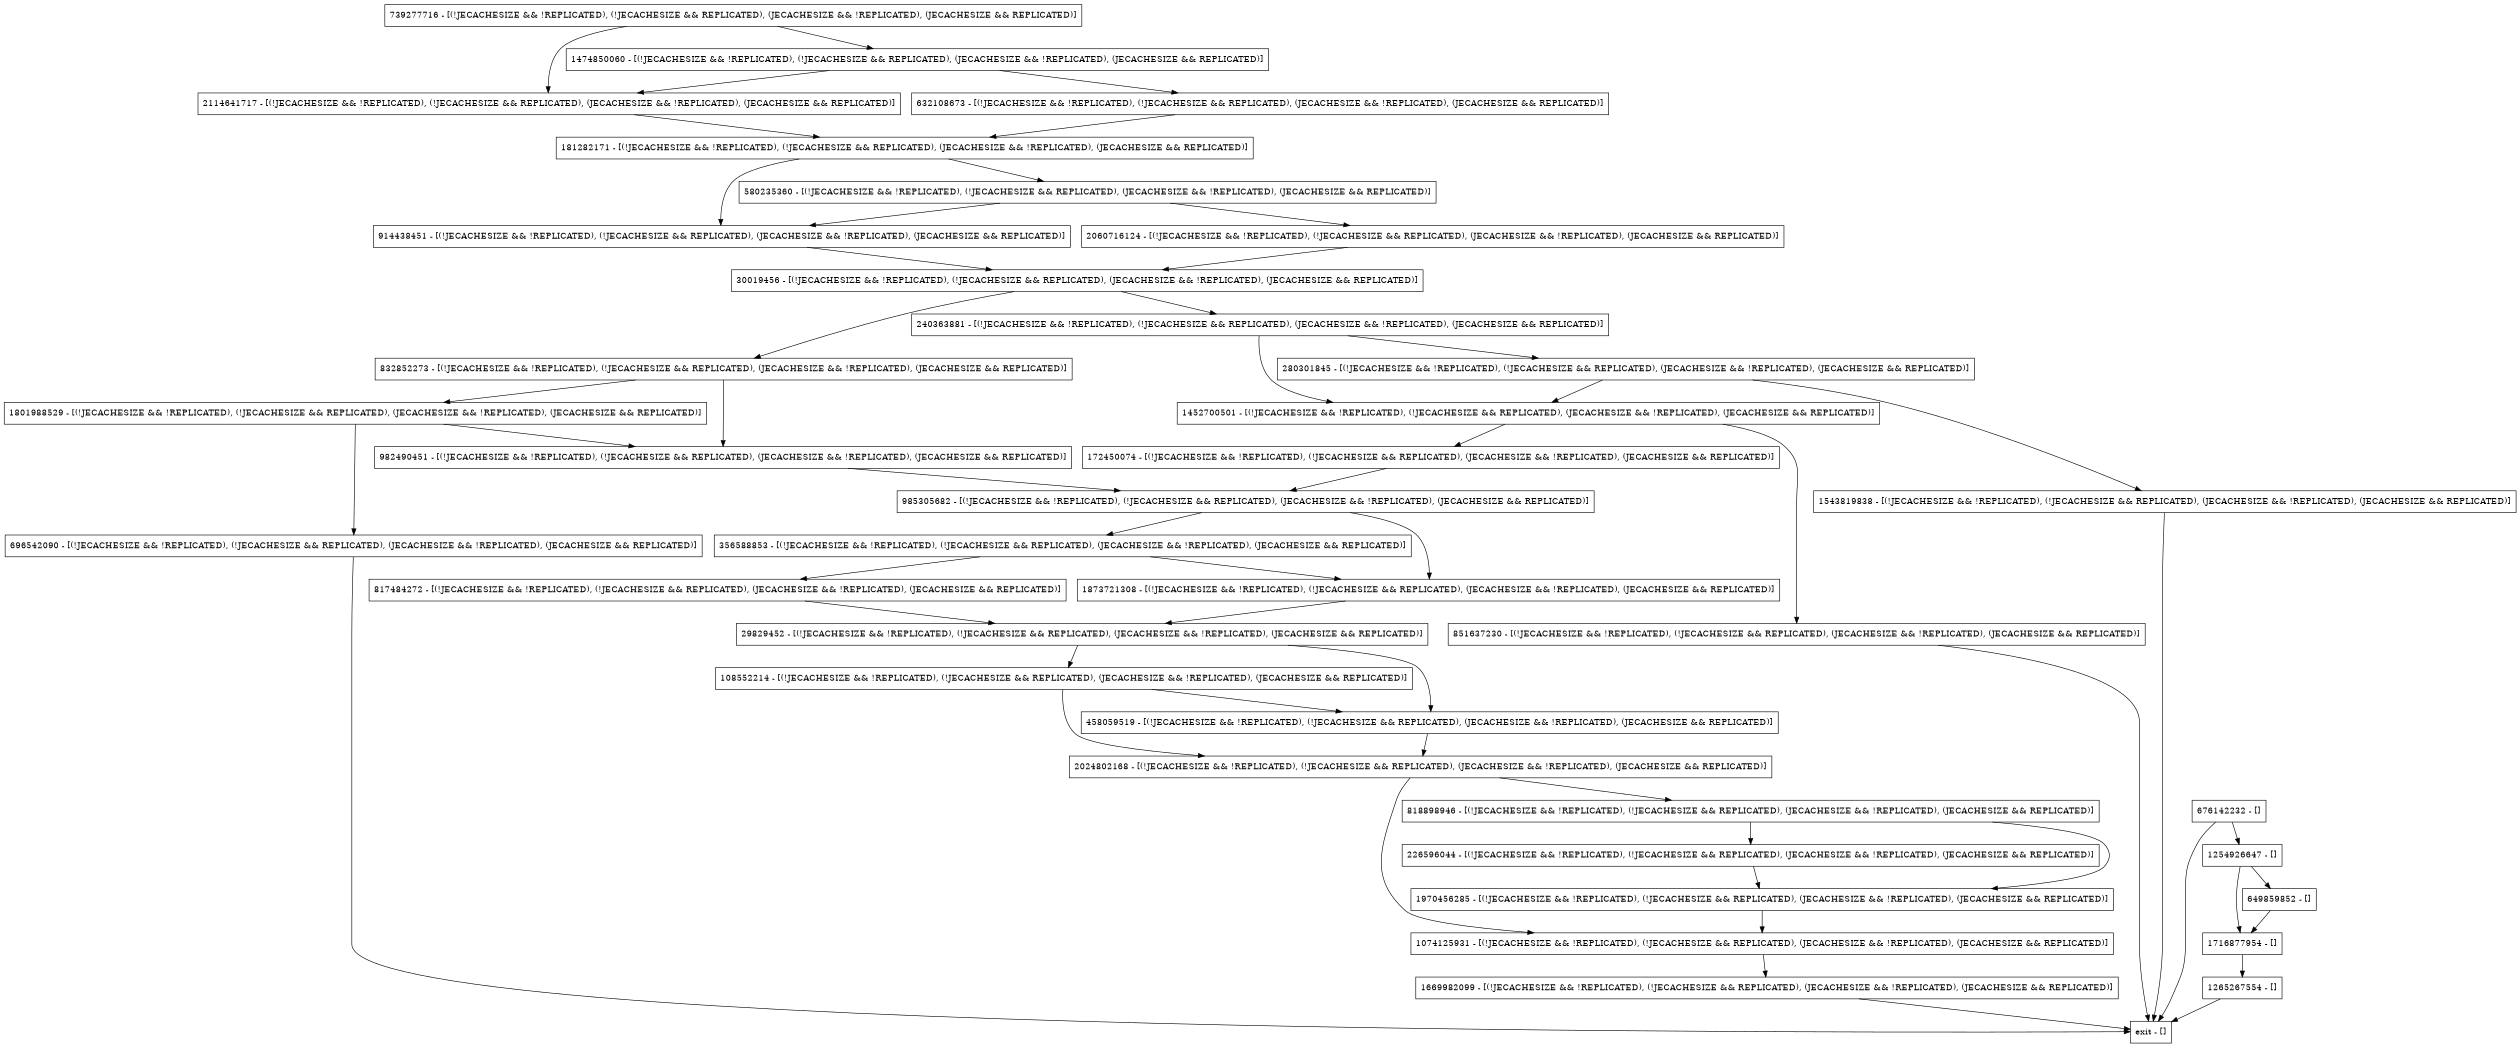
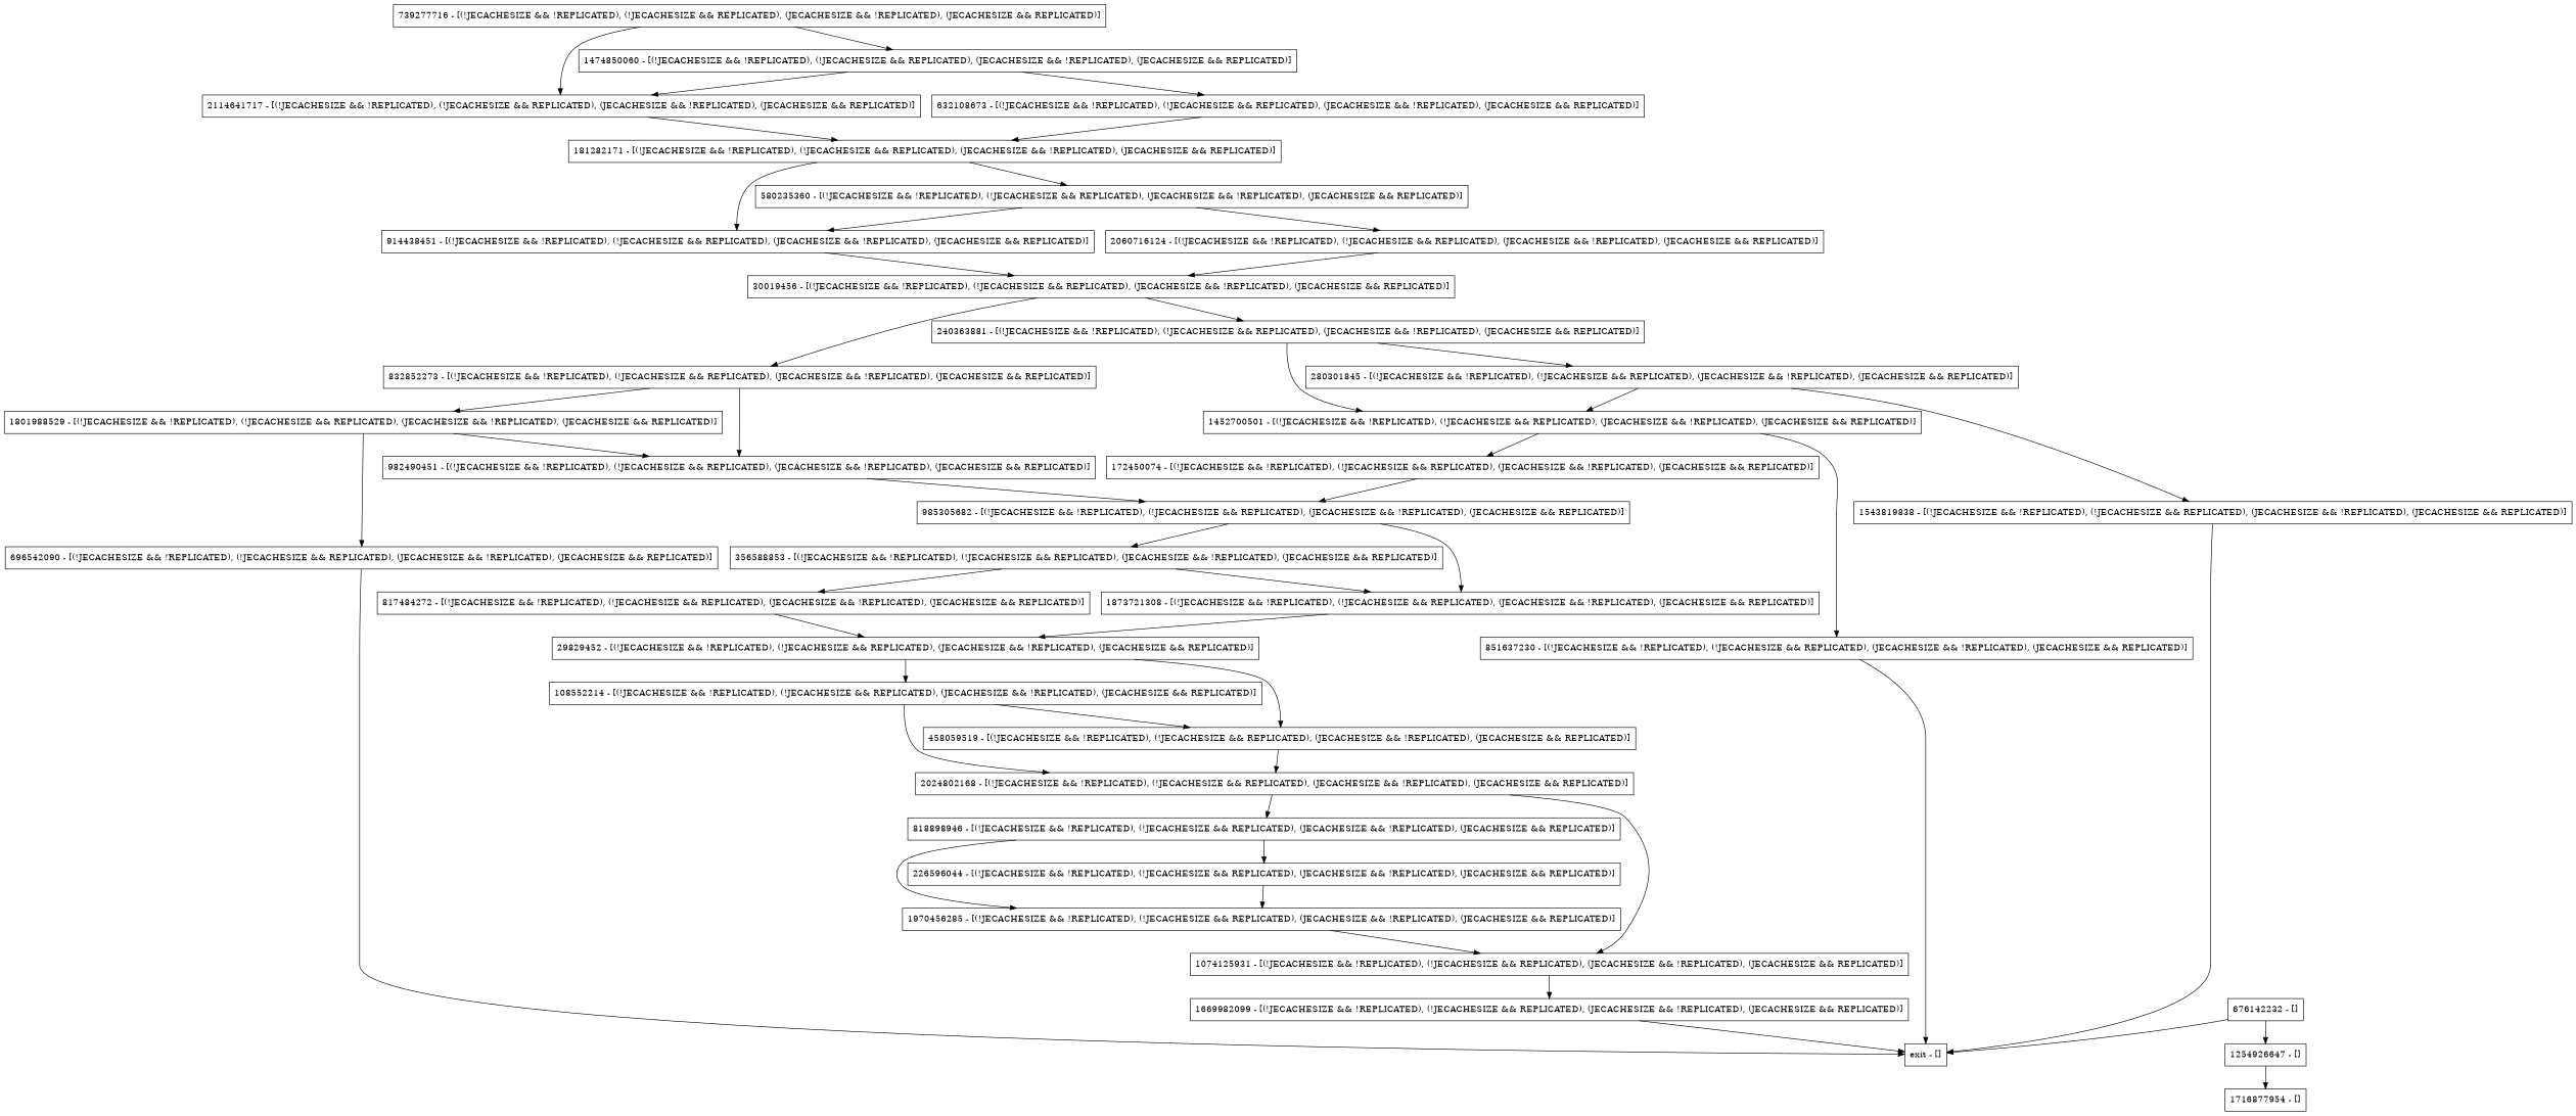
  digraph {
    node [shape=record]
    n1 [label="696542090 - [(!JECACHESIZE && !REPLICATED), (!JECACHESIZE && REPLICATED), (JECACHESIZE && !REPLICATED), (JECACHESIZE && REPLICATED)]"]
    n2 [label="exit - []"]
    n3 [label="226596044 - [(!JECACHESIZE && !REPLICATED), (!JECACHESIZE && REPLICATED), (JECACHESIZE && !REPLICATED), (JECACHESIZE && REPLICATED)]"]
    n4 [label="1970456285 - [(!JECACHESIZE && !REPLICATED), (!JECACHESIZE && REPLICATED), (JECACHESIZE && !REPLICATED), (JECACHESIZE && REPLICATED)]"]
    n5 [label="1074125931 - [(!JECACHESIZE && !REPLICATED), (!JECACHESIZE && REPLICATED), (JECACHESIZE && !REPLICATED), (JECACHESIZE && REPLICATED)]"]
    n6 [label="985305682 - [(!JECACHESIZE && !REPLICATED), (!JECACHESIZE && REPLICATED), (JECACHESIZE && !REPLICATED), (JECACHESIZE && REPLICATED)]"]
    n7 [label="356588853 - [(!JECACHESIZE && !REPLICATED), (!JECACHESIZE && REPLICATED), (JECACHESIZE && !REPLICATED), (JECACHESIZE && REPLICATED)]"]
    n8 [label="1873721308 - [(!JECACHESIZE && !REPLICATED), (!JECACHESIZE && REPLICATED), (JECACHESIZE && !REPLICATED), (JECACHESIZE && REPLICATED)]"]
    n9 [label="817484272 - [(!JECACHESIZE && !REPLICATED), (!JECACHESIZE && REPLICATED), (JECACHESIZE && !REPLICATED), (JECACHESIZE && REPLICATED)]"]
    n10 [label="29829452 - [(!JECACHESIZE && !REPLICATED), (!JECACHESIZE && REPLICATED), (JECACHESIZE && !REPLICATED), (JECACHESIZE && REPLICATED)]"]
    n11 [label="2114641717 - [(!JECACHESIZE && !REPLICATED), (!JECACHESIZE && REPLICATED), (JECACHESIZE && !REPLICATED), (JECACHESIZE && REPLICATED)]"]
    n12 [label="181282171 - [(!JECACHESIZE && !REPLICATED), (!JECACHESIZE && REPLICATED), (JECACHESIZE && !REPLICATED), (JECACHESIZE && REPLICATED)]"]
    n13 [label="914438451 - [(!JECACHESIZE && !REPLICATED), (!JECACHESIZE && REPLICATED), (JECACHESIZE && !REPLICATED), (JECACHESIZE && REPLICATED)]"]
    n14 [label="580235360 - [(!JECACHESIZE && !REPLICATED), (!JECACHESIZE && REPLICATED), (JECACHESIZE && !REPLICATED), (JECACHESIZE && REPLICATED)]"]
    n15 [label="172450074 - [(!JECACHESIZE && !REPLICATED), (!JECACHESIZE && REPLICATED), (JECACHESIZE && !REPLICATED), (JECACHESIZE && REPLICATED)]"]
    n16 [label="108552214 - [(!JECACHESIZE && !REPLICATED), (!JECACHESIZE && REPLICATED), (JECACHESIZE && !REPLICATED), (JECACHESIZE && REPLICATED)]"]
    n17 [label="458059519 - [(!JECACHESIZE && !REPLICATED), (!JECACHESIZE && REPLICATED), (JECACHESIZE && !REPLICATED), (JECACHESIZE && REPLICATED)]"]
    n18 [label="30019456 - [(!JECACHESIZE && !REPLICATED), (!JECACHESIZE && REPLICATED), (JECACHESIZE && !REPLICATED), (JECACHESIZE && REPLICATED)]"]
    n19 [label="832852273 - [(!JECACHESIZE && !REPLICATED), (!JECACHESIZE && REPLICATED), (JECACHESIZE && !REPLICATED), (JECACHESIZE && REPLICATED)]"]
    n20 [label="240363881 - [(!JECACHESIZE && !REPLICATED), (!JECACHESIZE && REPLICATED), (JECACHESIZE && !REPLICATED), (JECACHESIZE && REPLICATED)]"]
    n21 [label="1801988529 - [(!JECACHESIZE && !REPLICATED), (!JECACHESIZE && REPLICATED), (JECACHESIZE && !REPLICATED), (JECACHESIZE && REPLICATED)]"]
    n22 [label="982490451 - [(!JECACHESIZE && !REPLICATED), (!JECACHESIZE && REPLICATED), (JECACHESIZE && !REPLICATED), (JECACHESIZE && REPLICATED)]"]
    n23 [label="2024802168 - [(!JECACHESIZE && !REPLICATED), (!JECACHESIZE && REPLICATED), (JECACHESIZE && !REPLICATED), (JECACHESIZE && REPLICATED)]"]
    n24 [label="818898946 - [(!JECACHESIZE && !REPLICATED), (!JECACHESIZE && REPLICATED), (JECACHESIZE && !REPLICATED), (JECACHESIZE && REPLICATED)]"]
    n25 [label="1669982099 - [(!JECACHESIZE && !REPLICATED), (!JECACHESIZE && REPLICATED), (JECACHESIZE && !REPLICATED), (JECACHESIZE && REPLICATED)]"]
    n26 [label="632108673 - [(!JECACHESIZE && !REPLICATED), (!JECACHESIZE && REPLICATED), (JECACHESIZE && !REPLICATED), (JECACHESIZE && REPLICATED)]"]
    n27 [label="1543819838 - [(!JECACHESIZE && !REPLICATED), (!JECACHESIZE && REPLICATED), (JECACHESIZE && !REPLICATED), (JECACHESIZE && REPLICATED)]"]
    n28 [label="2060716124 - [(!JECACHESIZE && !REPLICATED), (!JECACHESIZE && REPLICATED), (JECACHESIZE && !REPLICATED), (JECACHESIZE && REPLICATED)]"]
    n29 [label="1716877954 - []"]
-   n30 [label="1265267554 - []"]
    n31 [label="1474850060 - [(!JECACHESIZE && !REPLICATED), (!JECACHESIZE && REPLICATED), (JECACHESIZE && !REPLICATED), (JECACHESIZE && REPLICATED)]"]
    n32 [label="739277716 - [(!JECACHESIZE && !REPLICATED), (!JECACHESIZE && REPLICATED), (JECACHESIZE && !REPLICATED), (JECACHESIZE && REPLICATED)]"]
    n33 [label="280301845 - [(!JECACHESIZE && !REPLICATED), (!JECACHESIZE && REPLICATED), (JECACHESIZE && !REPLICATED), (JECACHESIZE && REPLICATED)]"]
    n34 [label="1452700501 - [(!JECACHESIZE && !REPLICATED), (!JECACHESIZE && REPLICATED), (JECACHESIZE && !REPLICATED), (JECACHESIZE && REPLICATED)]"]
    n35 [label="851637230 - [(!JECACHESIZE && !REPLICATED), (!JECACHESIZE && REPLICATED), (JECACHESIZE && !REPLICATED), (JECACHESIZE && REPLICATED)]"]
    n36 [label="676142232 - []"]
    n37 [label="1254926647 - []"]
-   n38 [label="649859852 - []"]
    n1 -> n2
    n3 -> n4
    n4 -> n5
    n5 -> n25
    n6 -> n7
    n6 -> n8
    n7 -> n8
    n7 -> n9
    n8 -> n10
    n9 -> n10
    n10 -> n16
    n10 -> n17
    n11 -> n12
    n12 -> n13
    n12 -> n14
    n13 -> n18
    n14 -> n13
    n14 -> n28
    n15 -> n6
    n16 -> n17
    n16 -> n23
    n17 -> n23
    n18 -> n19
    n18 -> n20
    n19 -> n21
    n19 -> n22
    n20 -> n33
    n20 -> n34
    n21 -> n1
    n21 -> n22
    n22 -> n6
    n23 -> n5
    n23 -> n24
    n24 -> n3
    n24 -> n4
    n25 -> n2
    n26 -> n12
    n27 -> n2
    n28 -> n18
-   n29 -> n30
-   n30 -> n2
    n31 -> n11
    n31 -> n26
    n32 -> n11
    n32 -> n31
    n33 -> n27
    n33 -> n34
    n34 -> n15
    n34 -> n35
    n35 -> n2
    n36 -> n2
    n36 -> n37
    n37 -> n29
-   n37 -> n38
-   n38 -> n29
  }
